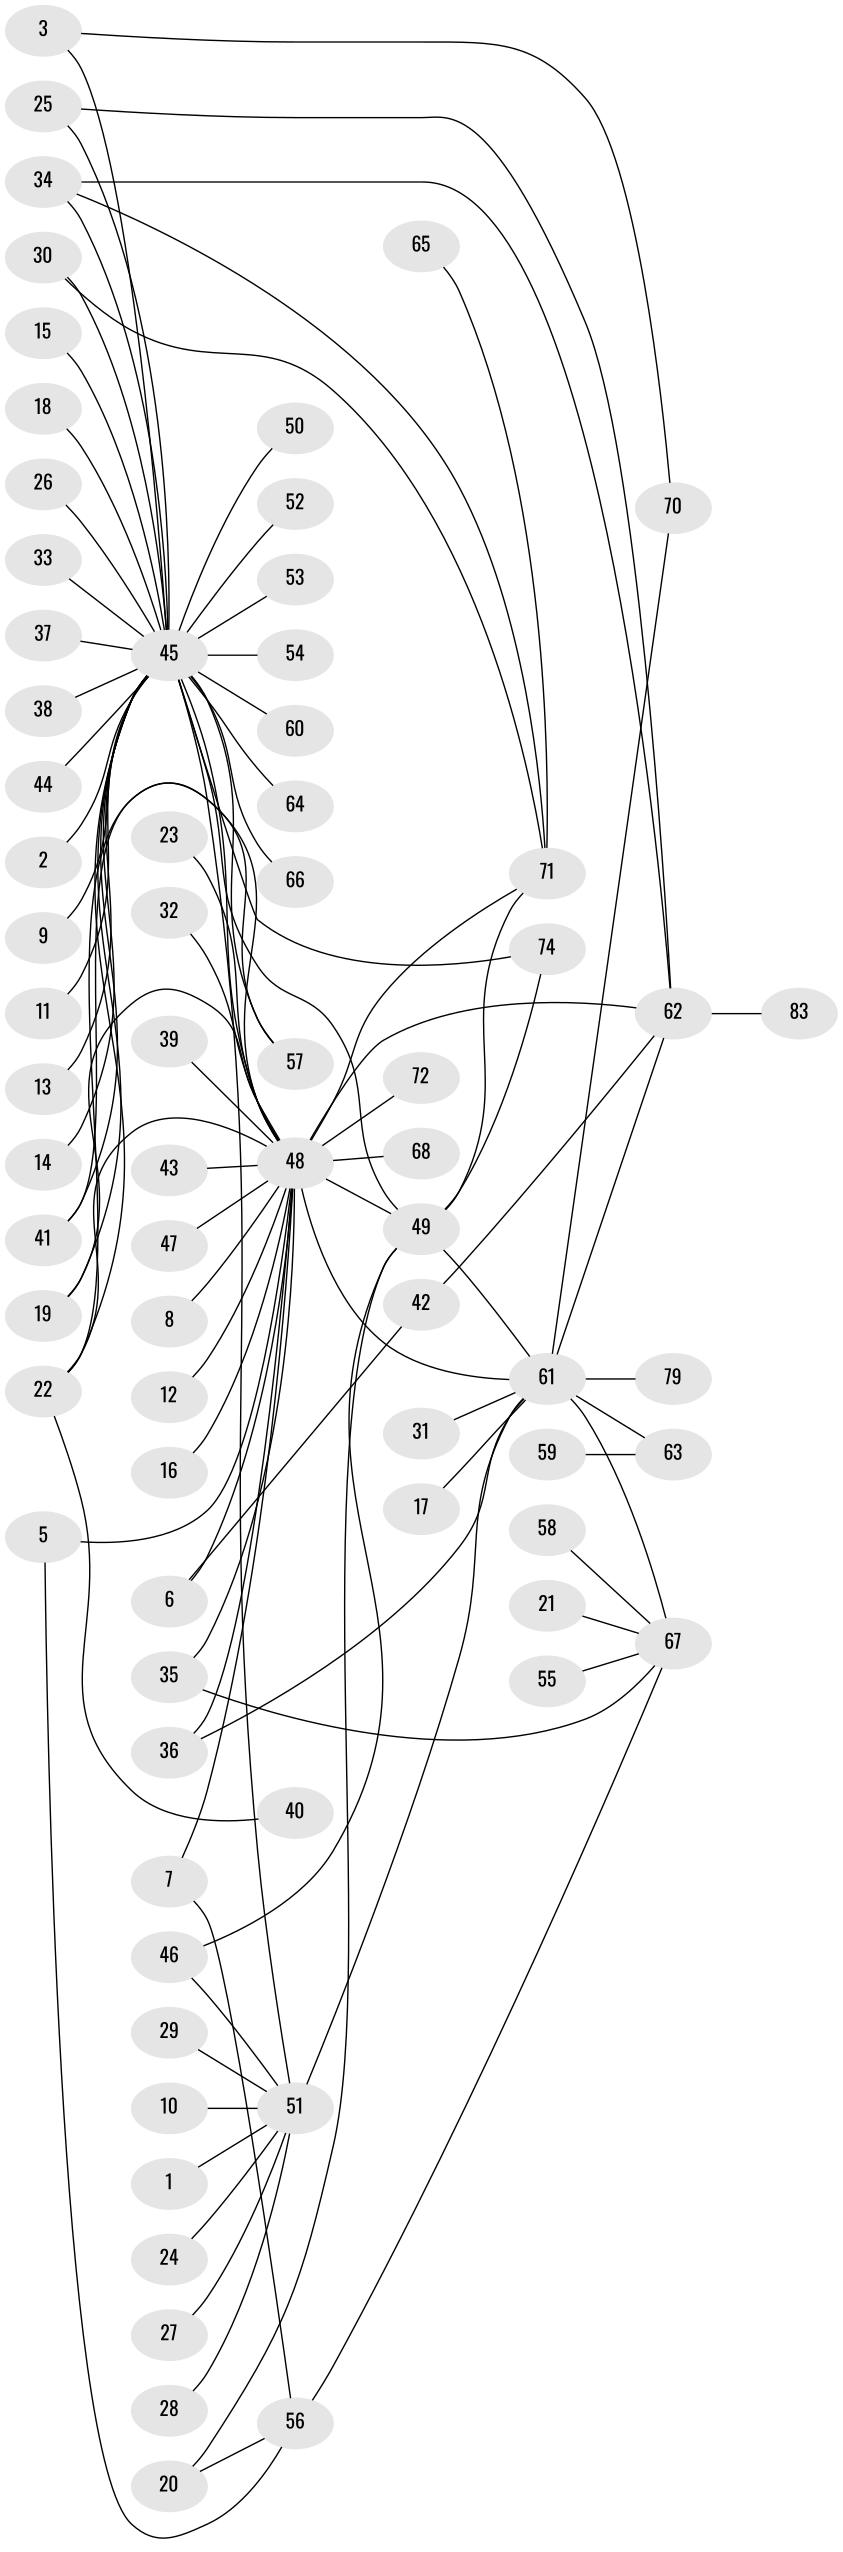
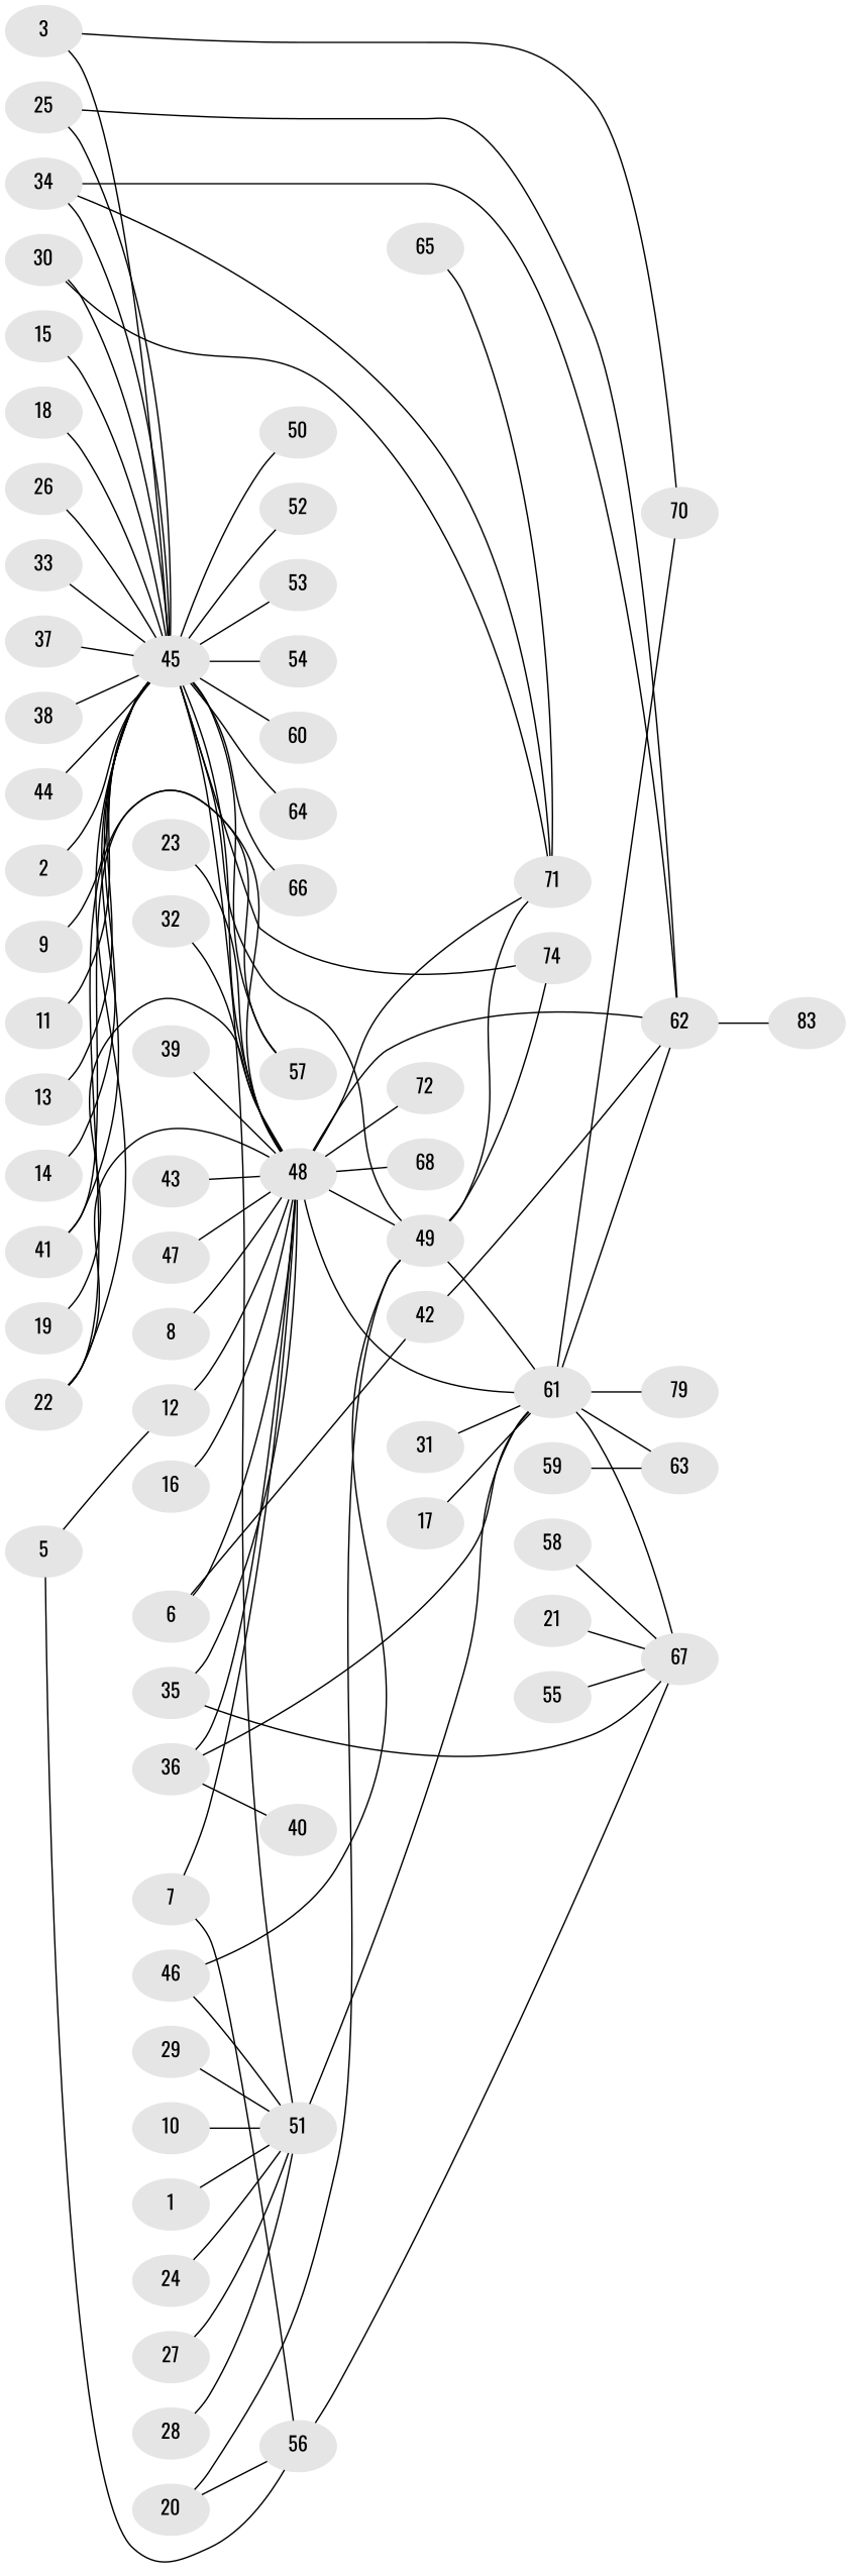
  graph {
    fontname=Oswald
    rankdir=LR
    node [color=gray90 fontname=Oswald style=filled]
    edge [fontname=Oswald weight=1.0]
    1
    51
    61
    2
    45
    49
    48
    50
    52
    53
    54
    57
    60
    64
    66
    74
    3
    70
    71
    5
    56
    62
    68
    72
    67
    6
    42
    7
    8
    9
    10
    11
    12
    13
    14
    15
    16
    17
    63
    n40 [label=79]
    18
    19
    20
    21
    22
    40
    36
    23
    24
    25
    n51 [label=83]
    26
    27
    28
    29
    30
    31
    32
    33
    34
    35
    37
    38
    39
    41
    43
    44
    46
    47
    55
    58
    59
    65
    1 -- 51
    51 -- 61
    61 -- 70
    61 -- 62
    61 -- 67
    61 -- 63
    61 -- n40
    2 -- 45
    45 -- 51 [weight=2.0]
    45 -- 49
    45 -- 48
    45 -- 50
    45 -- 52
    45 -- 53
    45 -- 54
    45 -- 57
    45 -- 60
    45 -- 64
    45 -- 66
    45 -- 74
    49 -- 61
    49 -- 74
    49 -- 71 [weight=2.0]
    48 -- 61
    48 -- 49
    48 -- 71 [weight=2.0]
    48 -- 62
    48 -- 68
    48 -- 72
    3 -- 45
    3 -- 70
-   5 -- 48
+   5 -- 12
    5 -- 56
    56 -- 67
    62 -- n51
    6 -- 48
    6 -- 42
    42 -- 62
    7 -- 48
    7 -- 56
    8 -- 48
    9 -- 45
    10 -- 51
    11 -- 45
    12 -- 48
    13 -- 45
    14 -- 45
    15 -- 45
    16 -- 48
    17 -- 61
    18 -- 45
-   19 -- 45
    19 -- 48
    20 -- 49
    20 -- 56
    21 -- 67
    22 -- 45
    22 -- 48
    22 -- 57
-   22 -- 40
+   36 -- 40
    36 -- 61
    36 -- 48
    23 -- 48
    24 -- 51
    25 -- 45
    25 -- 62
    26 -- 45
    27 -- 51 [weight=2.0]
    28 -- 51
    29 -- 51
    30 -- 45
    30 -- 71
    31 -- 61
    32 -- 48
    33 -- 45
    34 -- 45
    34 -- 71
    34 -- 62
    35 -- 48
    35 -- 67
    37 -- 45
    38 -- 45
    39 -- 48
    41 -- 45
    41 -- 48
    43 -- 48
    44 -- 45
    46 -- 51
    46 -- 49
    47 -- 48
    55 -- 67
    58 -- 67
    59 -- 63
    65 -- 71
  }
